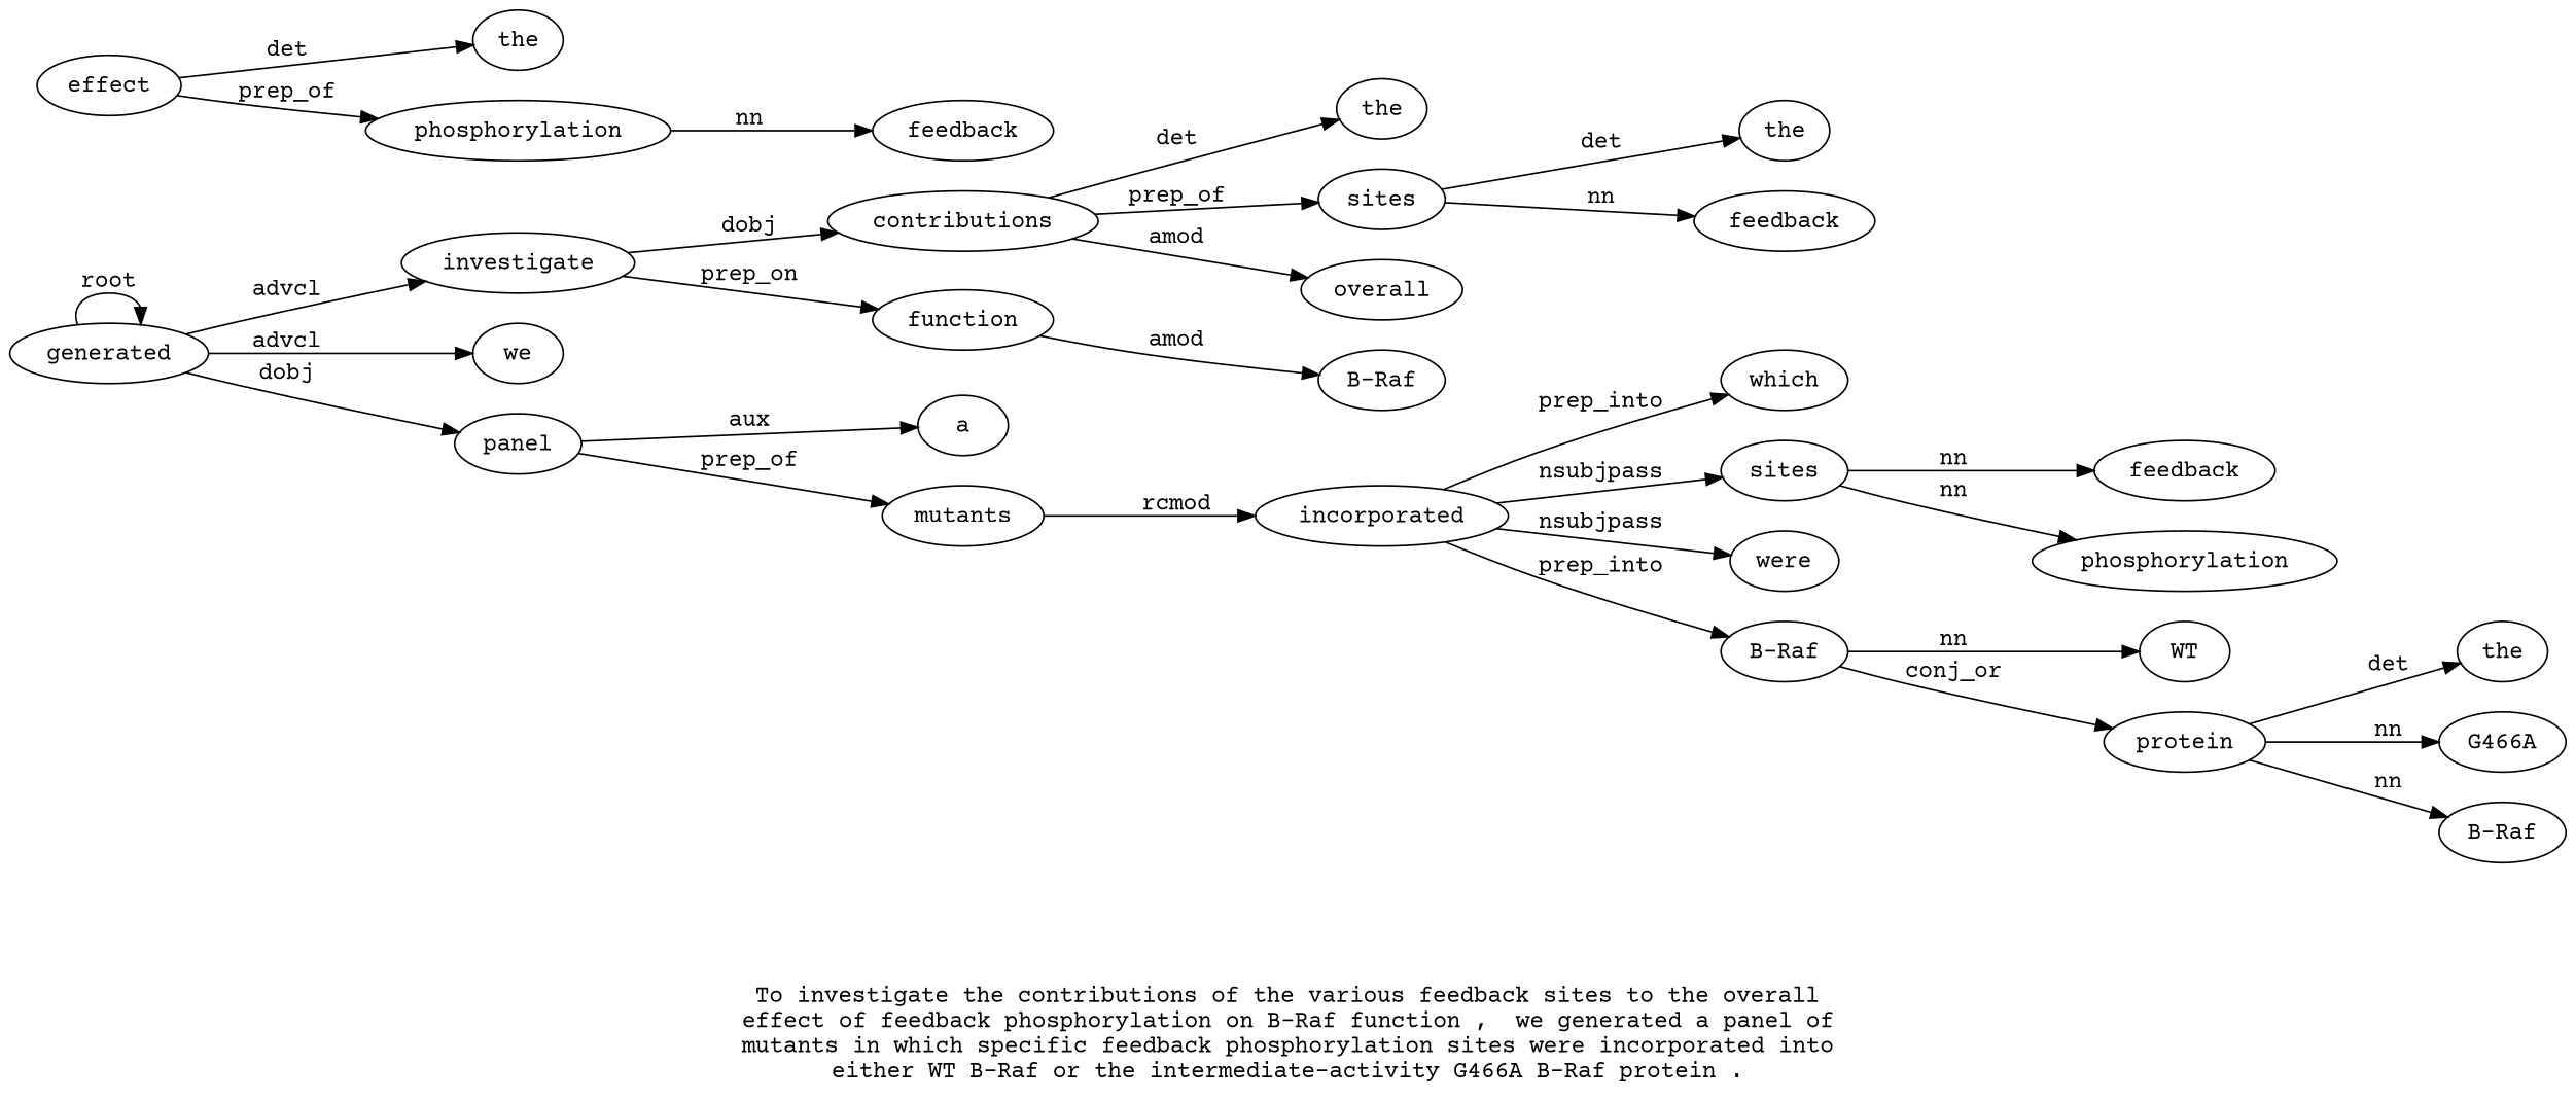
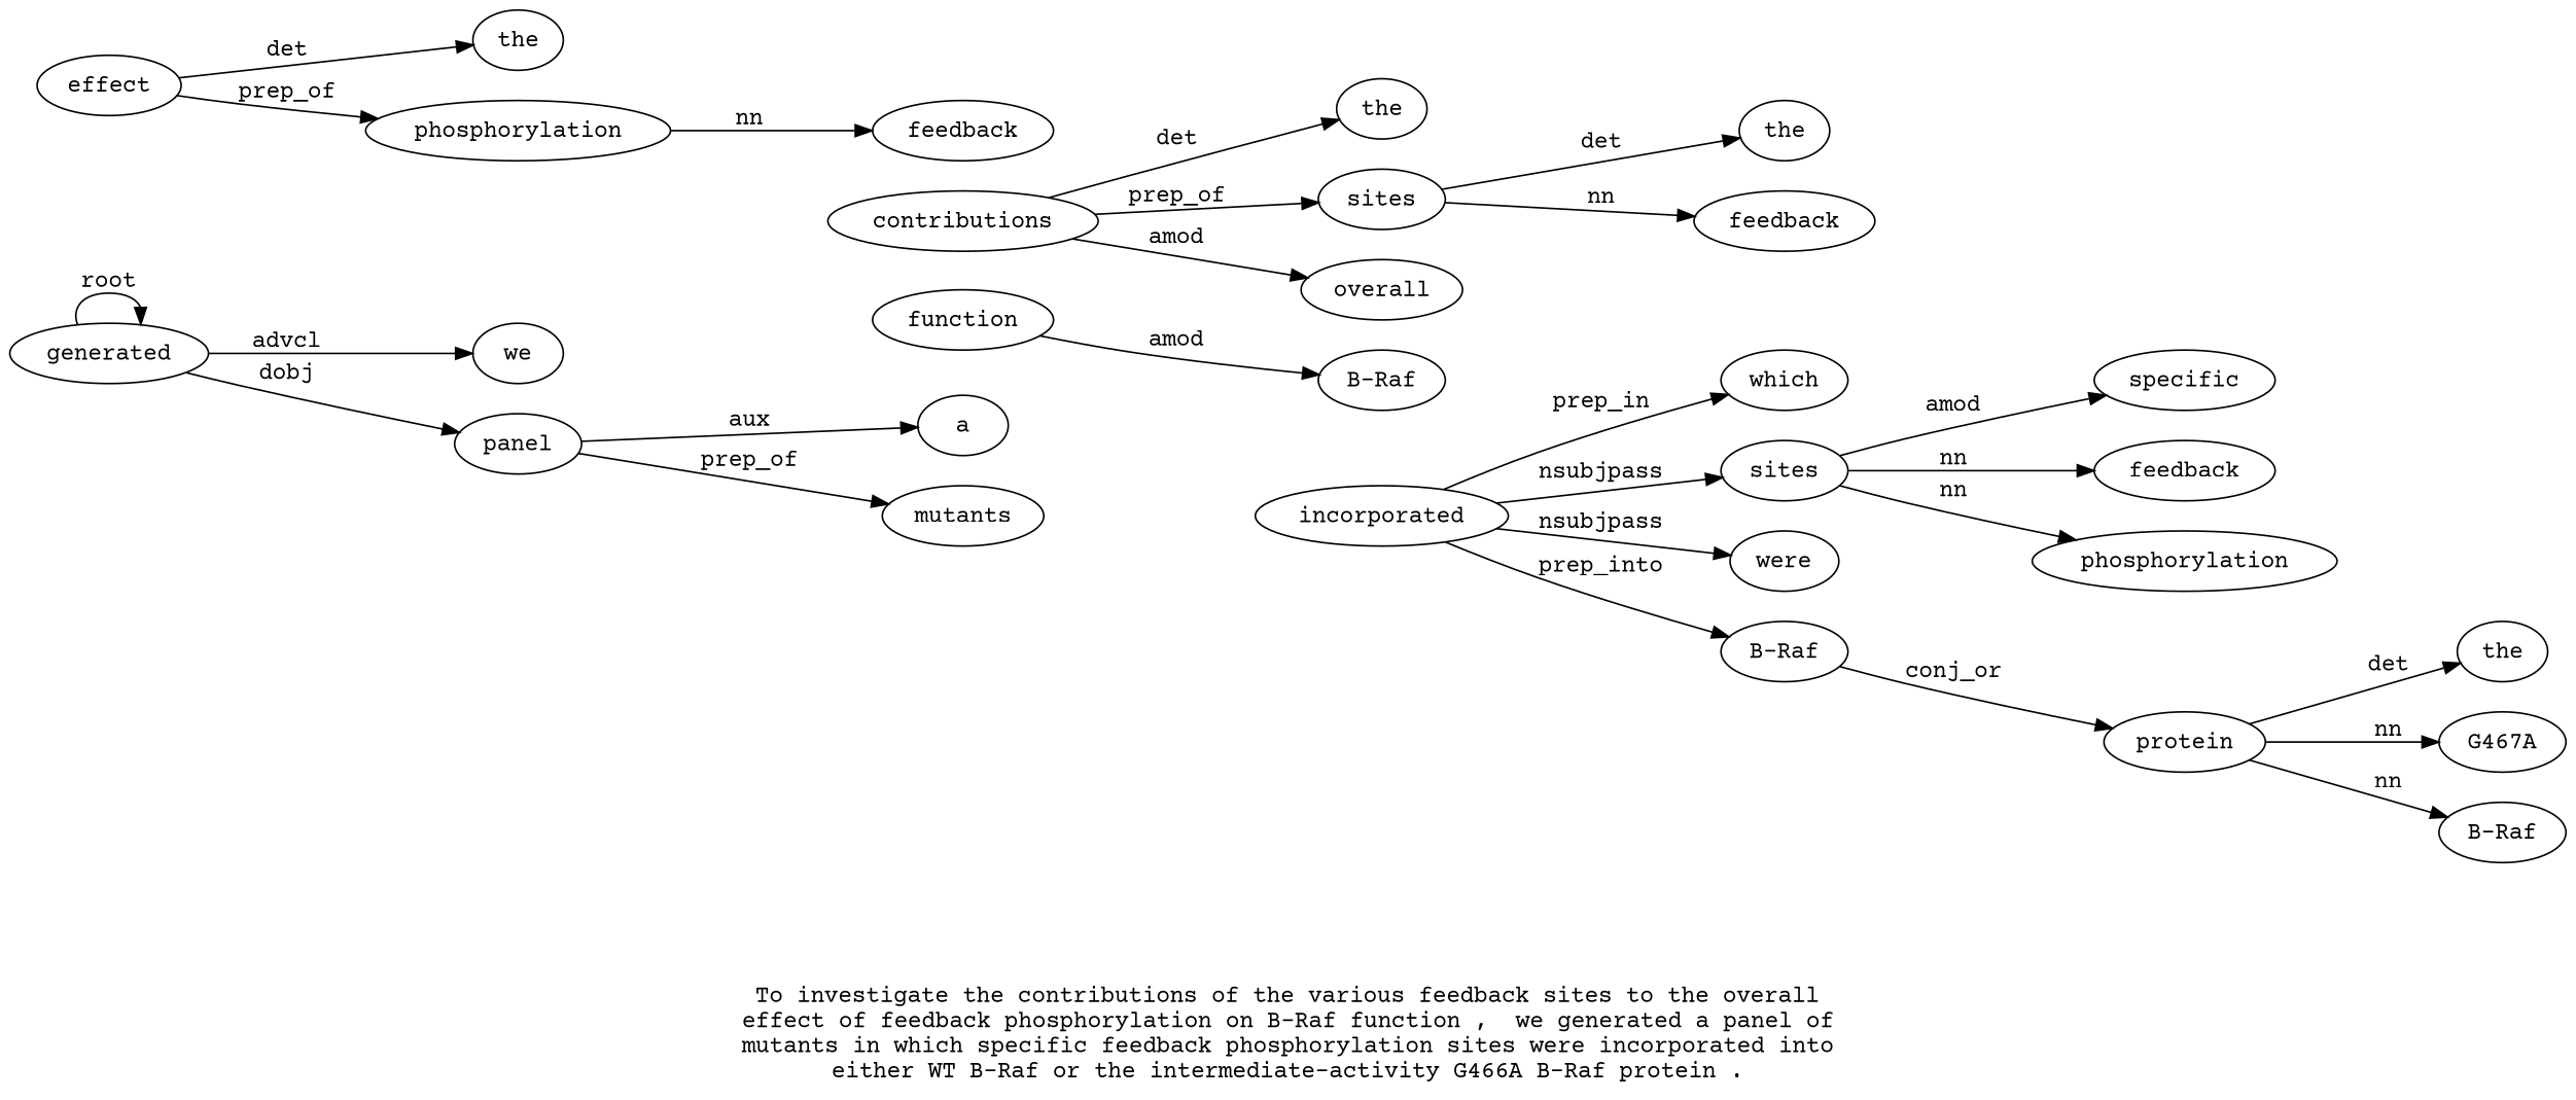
  digraph {
    fontname="Courier Prime"
    label="To investigate the contributions of the various feedback sites to the overall\neffect of feedback phosphorylation on B-Raf function ,  we generated a panel of\nmutants in which specific feedback phosphorylation sites were incorporated into\neither WT B-Raf or the intermediate-activity G466A B-Raf protein ."
    rankdir=LR
    node [fillcolor=white fontname="Courier Prime" style=filled]
    edge [fontname="Courier Prime"]
-   n1 [label=investigate]
    n2 [label=contributions]
    n3 [label=function]
    n4 [label=the]
    n5 [label=sites]
    n6 [label=overall]
    n7 [label=effect]
    n8 [label=the]
    n9 [label=phosphorylation]
    n10 [label="B-Raf"]
    n11 [label=generated]
    n12 [label=we]
    n13 [label=panel]
    n14 [label=a]
    n15 [label=mutants]
    n16 [label=the]
    n17 [label=feedback]
    n18 [label=feedback]
    n19 [label=incorporated]
    n20 [label=which]
    n21 [label=sites]
    n22 [label=were]
    n23 [label="B-Raf"]
+   n24 [label=specific]
    n25 [label=feedback]
    n26 [label=phosphorylation]
-   n27 [label=WT]
    n28 [label=protein]
    n29 [label=the]
-   n30 [label=G466A]
+   n30 [label=G467A]
    n31 [label="B-Raf"]
-   n1 -> n2 [label=dobj]
-   n1 -> n3 [label=prep_on]
    n2 -> n4 [label=det]
    n2 -> n5 [label=prep_of]
    n2 -> n6 [label=amod]
    n3 -> n10 [label=amod]
    n5 -> n16 [label=det]
    n5 -> n17 [label=nn]
    n7 -> n8 [label=det]
    n7 -> n9 [label=prep_of]
    n9 -> n18 [label=nn]
-   n11 -> n1 [label=advcl]
    n11 -> n11 [label=root]
    n11 -> n12 [label=advcl]
    n11 -> n13 [label=dobj]
    n13 -> n14 [label=aux]
    n13 -> n15 [label=prep_of]
-   n15 -> n19 [label=rcmod]
-   n19 -> n20 [label=prep_into]
+   n19 -> n20 [label=prep_in]
    n19 -> n21 [label=nsubjpass]
    n19 -> n22 [label=nsubjpass]
    n19 -> n23 [label=prep_into]
+   n21 -> n24 [label=amod]
    n21 -> n25 [label=nn]
    n21 -> n26 [label=nn]
-   n23 -> n27 [label=nn]
    n23 -> n28 [label=conj_or]
    n28 -> n29 [label=det]
    n28 -> n30 [label=nn]
    n28 -> n31 [label=nn]
  }
